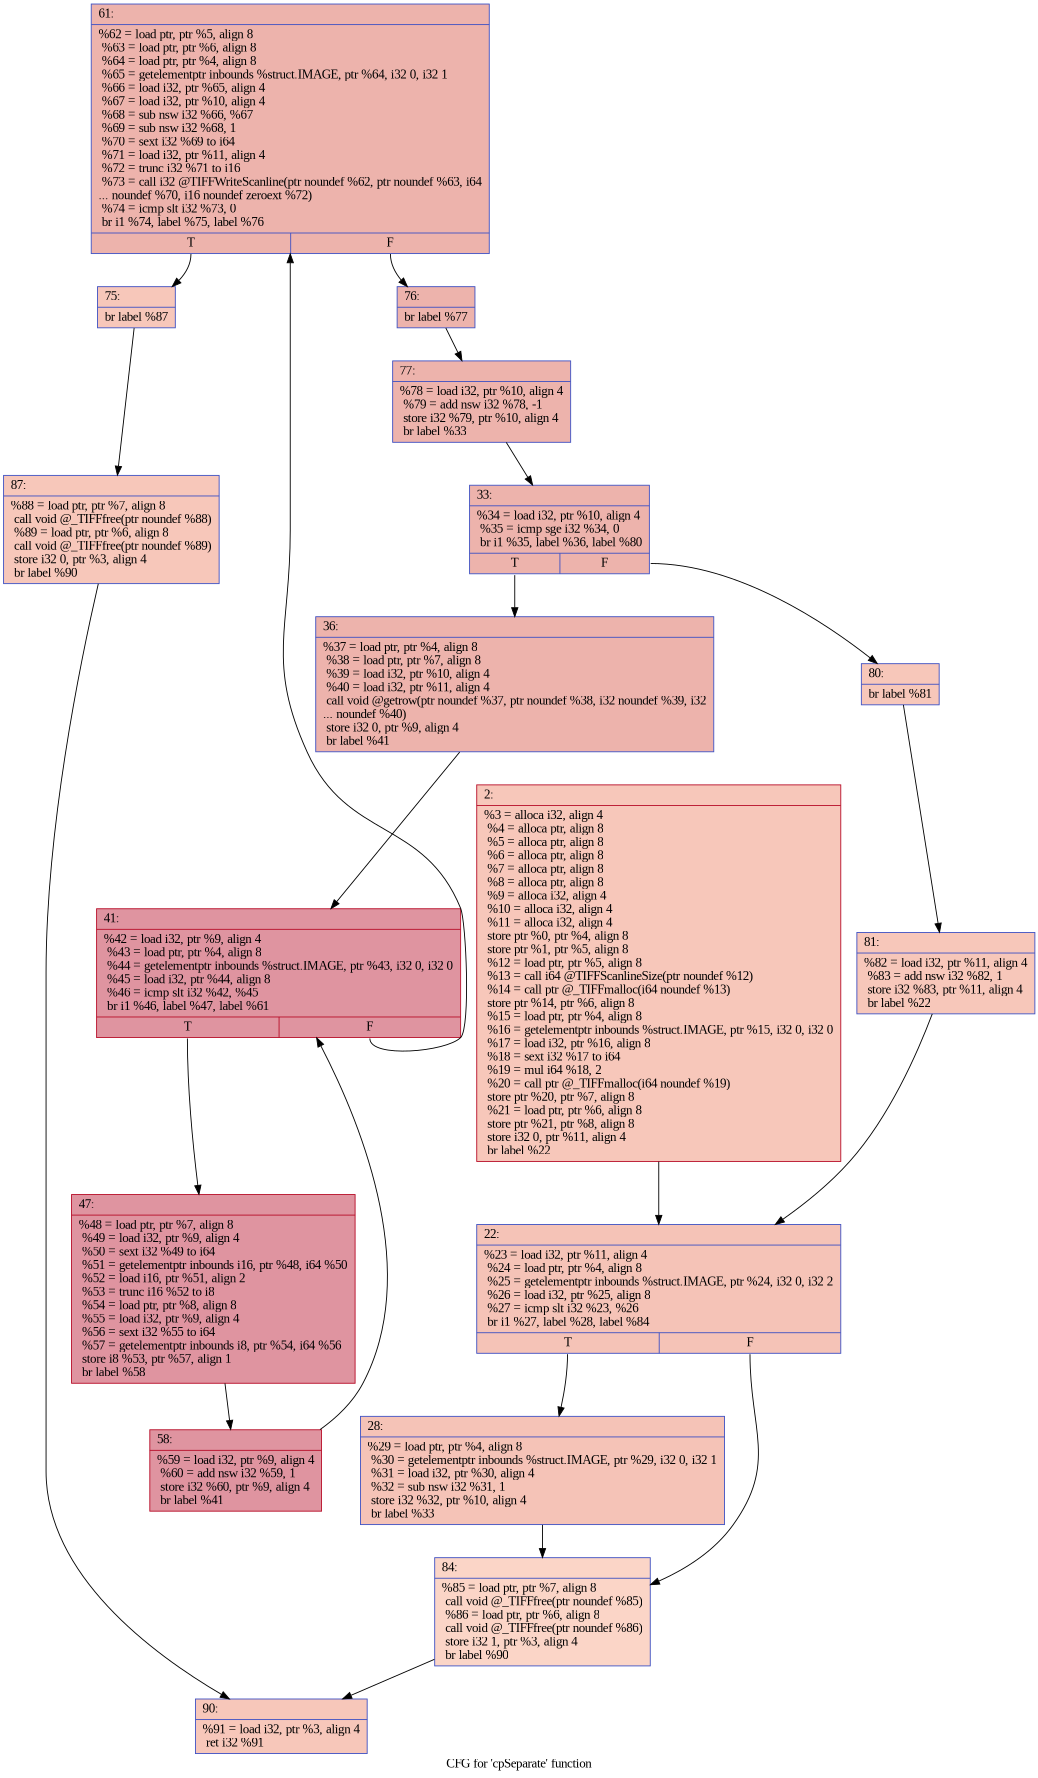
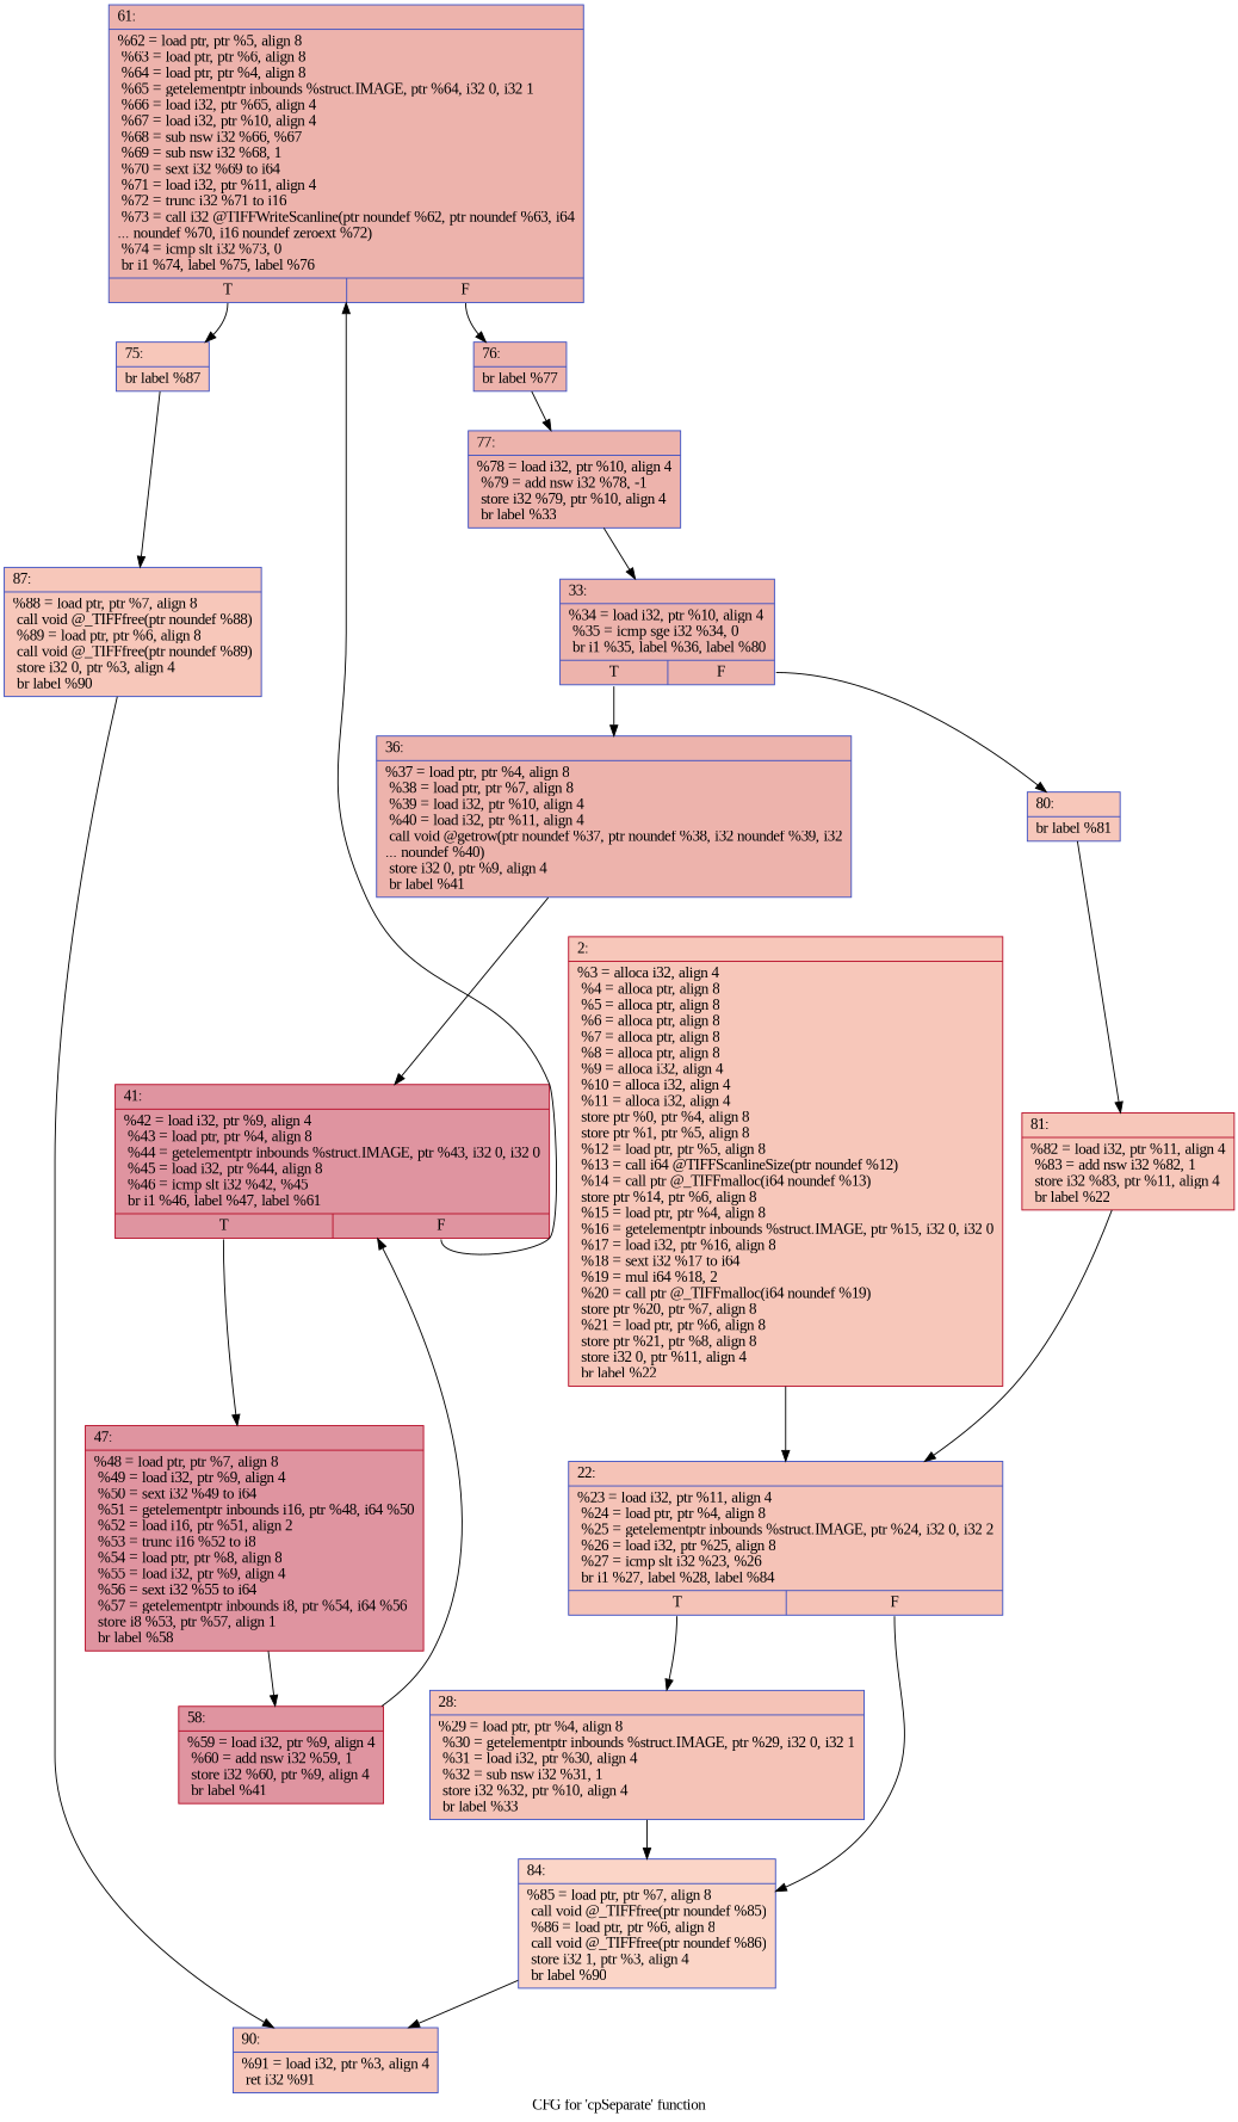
  digraph {
    fontname="Liberation Serif"
    label="CFG for 'cpSeparate' function"
    node [color="#3d50c3ff" fillcolor="#ec7f6370" fontname="Liberation Serif" shape=record style=filled]
    edge [fontname="Liberation Serif"]
    n1 [color="#b70d28ff" label="{2:\l|  %3 = alloca i32, align 4\l  %4 = alloca ptr, align 8\l  %5 = alloca ptr, align 8\l  %6 = alloca ptr, align 8\l  %7 = alloca ptr, align 8\l  %8 = alloca ptr, align 8\l  %9 = alloca i32, align 4\l  %10 = alloca i32, align 4\l  %11 = alloca i32, align 4\l  store ptr %0, ptr %4, align 8\l  store ptr %1, ptr %5, align 8\l  %12 = load ptr, ptr %5, align 8\l  %13 = call i64 @TIFFScanlineSize(ptr noundef %12)\l  %14 = call ptr @_TIFFmalloc(i64 noundef %13)\l  store ptr %14, ptr %6, align 8\l  %15 = load ptr, ptr %4, align 8\l  %16 = getelementptr inbounds %struct.IMAGE, ptr %15, i32 0, i32 0\l  %17 = load i32, ptr %16, align 8\l  %18 = sext i32 %17 to i64\l  %19 = mul i64 %18, 2\l  %20 = call ptr @_TIFFmalloc(i64 noundef %19)\l  store ptr %20, ptr %7, align 8\l  %21 = load ptr, ptr %6, align 8\l  store ptr %21, ptr %8, align 8\l  store i32 0, ptr %11, align 4\l  br label %22\l}"]
    n2 [fillcolor="#e8765c70" label="{22:\l|  %23 = load i32, ptr %11, align 4\l  %24 = load ptr, ptr %4, align 8\l  %25 = getelementptr inbounds %struct.IMAGE, ptr %24, i32 0, i32 2\l  %26 = load i32, ptr %25, align 8\l  %27 = icmp slt i32 %23, %26\l  br i1 %27, label %28, label %84\l|{<s0>T|<s1>F}}"]
    n3 [fillcolor="#e8765c70" label="{28:\l|  %29 = load ptr, ptr %4, align 8\l  %30 = getelementptr inbounds %struct.IMAGE, ptr %29, i32 0, i32 1\l  %31 = load i32, ptr %30, align 4\l  %32 = sub nsw i32 %31, 1\l  store i32 %32, ptr %10, align 4\l  br label %33\l}"]
    n4 [fillcolor="#f5a08170" label="{84:\l|  %85 = load ptr, ptr %7, align 8\l  call void @_TIFFfree(ptr noundef %85)\l  %86 = load ptr, ptr %6, align 8\l  call void @_TIFFfree(ptr noundef %86)\l  store i32 1, ptr %3, align 4\l  br label %90\l}"]
    n5 [label="{90:\l|  %91 = load i32, ptr %3, align 4\l  ret i32 %91\l}"]
    n6 [fillcolor="#d6524470" label="{33:\l|  %34 = load i32, ptr %10, align 4\l  %35 = icmp sge i32 %34, 0\l  br i1 %35, label %36, label %80\l|{<s0>T|<s1>F}}"]
    n7 [fillcolor="#d6524470" label="{36:\l|  %37 = load ptr, ptr %4, align 8\l  %38 = load ptr, ptr %7, align 8\l  %39 = load i32, ptr %10, align 4\l  %40 = load i32, ptr %11, align 4\l  call void @getrow(ptr noundef %37, ptr noundef %38, i32 noundef %39, i32\l... noundef %40)\l  store i32 0, ptr %9, align 4\l  br label %41\l}"]
    n8 [label="{80:\l|  br label %81\l}"]
    n9 [color="#b70d28ff" fillcolor="#b70d2870" label="{41:\l|  %42 = load i32, ptr %9, align 4\l  %43 = load ptr, ptr %4, align 8\l  %44 = getelementptr inbounds %struct.IMAGE, ptr %43, i32 0, i32 0\l  %45 = load i32, ptr %44, align 8\l  %46 = icmp slt i32 %42, %45\l  br i1 %46, label %47, label %61\l|{<s0>T|<s1>F}}"]
-   n10 [label="{81:\l|  %82 = load i32, ptr %11, align 4\l  %83 = add nsw i32 %82, 1\l  store i32 %83, ptr %11, align 4\l  br label %22\l}"]
+   n10 [color="#b70d28ff" label="{81:\l|  %82 = load i32, ptr %11, align 4\l  %83 = add nsw i32 %82, 1\l  store i32 %83, ptr %11, align 4\l  br label %22\l}"]
    n11 [color="#b70d28ff" fillcolor="#b70d2870" label="{47:\l|  %48 = load ptr, ptr %7, align 8\l  %49 = load i32, ptr %9, align 4\l  %50 = sext i32 %49 to i64\l  %51 = getelementptr inbounds i16, ptr %48, i64 %50\l  %52 = load i16, ptr %51, align 2\l  %53 = trunc i16 %52 to i8\l  %54 = load ptr, ptr %8, align 8\l  %55 = load i32, ptr %9, align 4\l  %56 = sext i32 %55 to i64\l  %57 = getelementptr inbounds i8, ptr %54, i64 %56\l  store i8 %53, ptr %57, align 1\l  br label %58\l}"]
    n12 [fillcolor="#d6524470" label="{61:\l|  %62 = load ptr, ptr %5, align 8\l  %63 = load ptr, ptr %6, align 8\l  %64 = load ptr, ptr %4, align 8\l  %65 = getelementptr inbounds %struct.IMAGE, ptr %64, i32 0, i32 1\l  %66 = load i32, ptr %65, align 4\l  %67 = load i32, ptr %10, align 4\l  %68 = sub nsw i32 %66, %67\l  %69 = sub nsw i32 %68, 1\l  %70 = sext i32 %69 to i64\l  %71 = load i32, ptr %11, align 4\l  %72 = trunc i32 %71 to i16\l  %73 = call i32 @TIFFWriteScanline(ptr noundef %62, ptr noundef %63, i64\l... noundef %70, i16 noundef zeroext %72)\l  %74 = icmp slt i32 %73, 0\l  br i1 %74, label %75, label %76\l|{<s0>T|<s1>F}}"]
    n13 [color="#b70d28ff" fillcolor="#b70d2870" label="{58:\l|  %59 = load i32, ptr %9, align 4\l  %60 = add nsw i32 %59, 1\l  store i32 %60, ptr %9, align 4\l  br label %41\l}"]
    n14 [label="{75:\l|  br label %87\l}"]
    n15 [fillcolor="#d6524470" label="{76:\l|  br label %77\l}"]
    n16 [label="{87:\l|  %88 = load ptr, ptr %7, align 8\l  call void @_TIFFfree(ptr noundef %88)\l  %89 = load ptr, ptr %6, align 8\l  call void @_TIFFfree(ptr noundef %89)\l  store i32 0, ptr %3, align 4\l  br label %90\l}"]
    n17 [fillcolor="#d6524470" label="{77:\l|  %78 = load i32, ptr %10, align 4\l  %79 = add nsw i32 %78, -1\l  store i32 %79, ptr %10, align 4\l  br label %33\l}"]
    n1 -> n2
    n2 -> n3 [tailport=s0]
    n2 -> n4 [tailport=s1]
    n3 -> n4
    n4 -> n5
    n6 -> n7 [tailport=s0]
    n6 -> n8 [tailport=s1]
    n7 -> n9
    n8 -> n10
    n9 -> n11 [tailport=s0]
    n9 -> n12 [tailport=s1]
    n10 -> n2
    n11 -> n13
    n12 -> n14 [tailport=s0]
    n12 -> n15 [tailport=s1]
    n13 -> n9
    n14 -> n16
    n15 -> n17
    n16 -> n5
    n17 -> n6
  }
